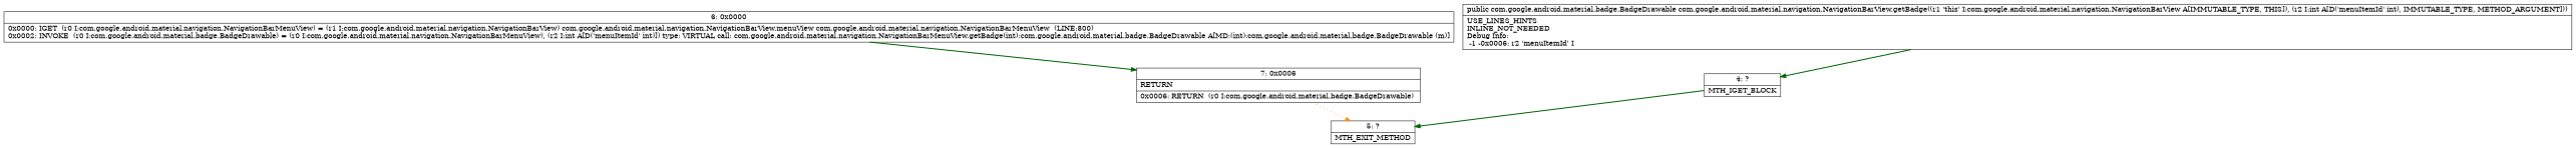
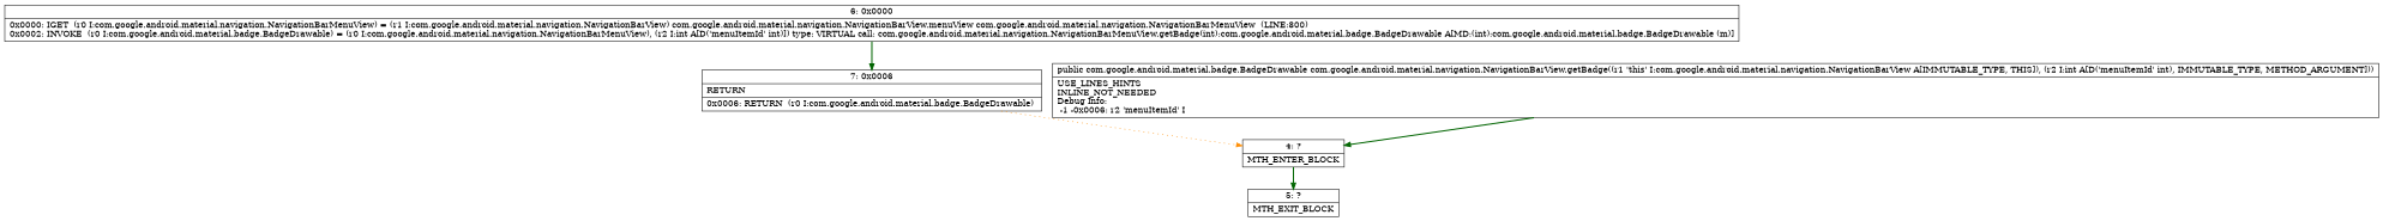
  digraph {
    node [shape=record]
    edge [color=darkgreen style=bold]
-   n1 [label="{4\:\ ?|MTH_IGET_BLOCK\l}"]
-   n2 [label="{5\:\ ?|MTH_EXIT_METHOD\l}"]
+   n1 [label="{4\:\ ?|MTH_ENTER_BLOCK\l}"]
+   n2 [label="{5\:\ ?|MTH_EXIT_BLOCK\l}"]
    n3 [label="{6\:\ 0x0000|0x0000: IGET  (r0 I:com.google.android.material.navigation.NavigationBarMenuView) = (r1 I:com.google.android.material.navigation.NavigationBarView) com.google.android.material.navigation.NavigationBarView.menuView com.google.android.material.navigation.NavigationBarMenuView  (LINE:800)\l0x0002: INVOKE  (r0 I:com.google.android.material.badge.BadgeDrawable) = (r0 I:com.google.android.material.navigation.NavigationBarMenuView), (r2 I:int A[D('menuItemId' int)]) type: VIRTUAL call: com.google.android.material.navigation.NavigationBarMenuView.getBadge(int):com.google.android.material.badge.BadgeDrawable A[MD:(int):com.google.android.material.badge.BadgeDrawable (m)]\l}"]
    n4 [label="{7\:\ 0x0006|RETURN\l|0x0006: RETURN  (r0 I:com.google.android.material.badge.BadgeDrawable) \l}"]
    n5 [label="{public com.google.android.material.badge.BadgeDrawable com.google.android.material.navigation.NavigationBarView.getBadge((r1 'this' I:com.google.android.material.navigation.NavigationBarView A[IMMUTABLE_TYPE, THIS]), (r2 I:int A[D('menuItemId' int), IMMUTABLE_TYPE, METHOD_ARGUMENT]))  | USE_LINES_HINTS\lINLINE_NOT_NEEDED\lDebug Info:\l  \-1 \-0x0006: r2 'menuItemId' I\l}"]
    n1 -> n2
    n3 -> n4
-   n4 -> n2 [color=darkorange style=dotted]
+   n4 -> n1 [color=darkorange style=dotted]
    n5 -> n1
  }
